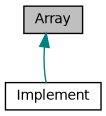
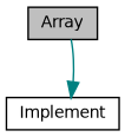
  digraph {
    node [color=black fontname=Helvetica fontsize=10 shape=record style=filled]
    n1 [fillcolor=grey75 fontcolor=black height=0.2 label=Array width=0.4]
    n2 [fillcolor=white height=0.2 label=Implement width=0.4]
-   n1 -> n2 [color=teal dir=back fontname=Helvetica fontsize=10 labelfontname=Helvetica labelfontsize=10 style=solid]
+   n2 -> n1 [color=teal dir=back fontname=Helvetica fontsize=10 labelfontname=Helvetica labelfontsize=10 style=solid]
  }
